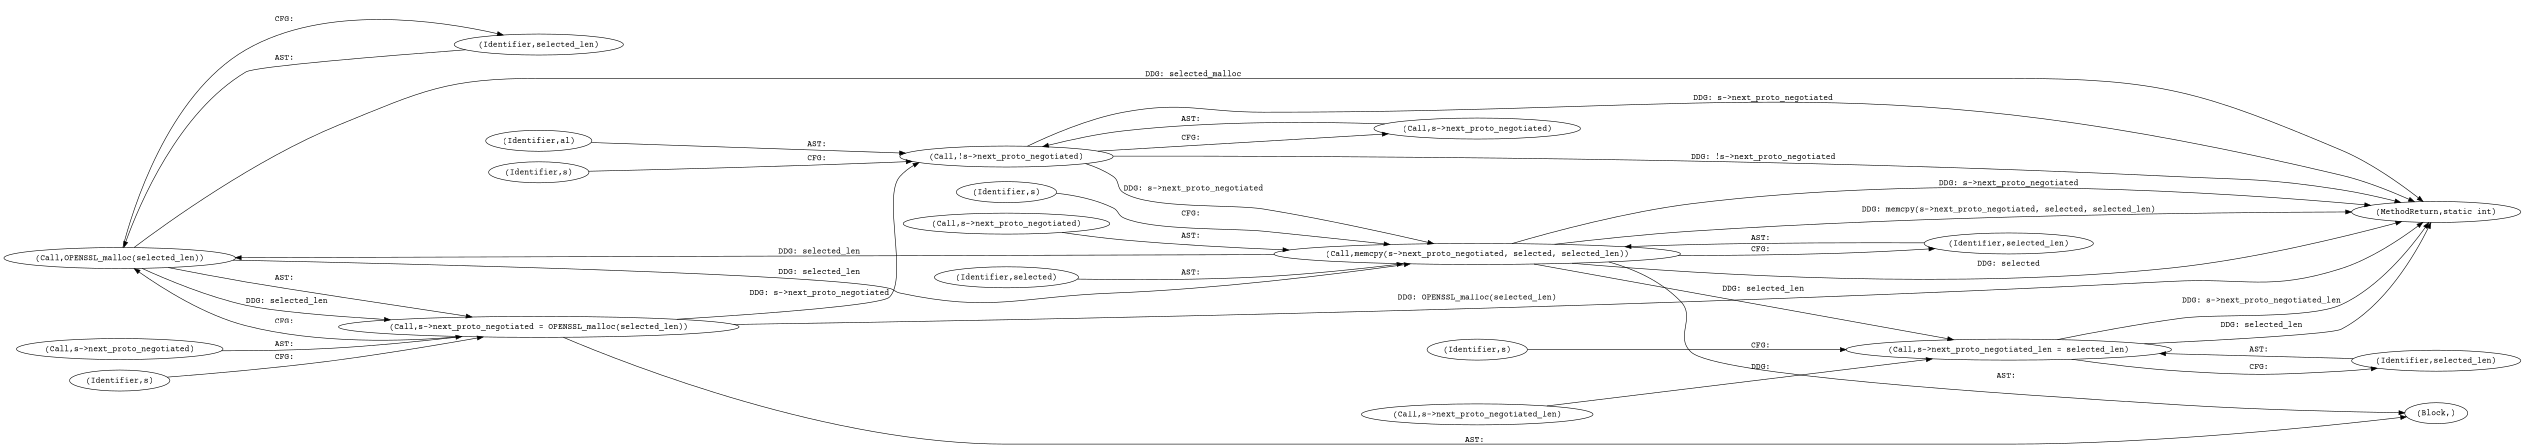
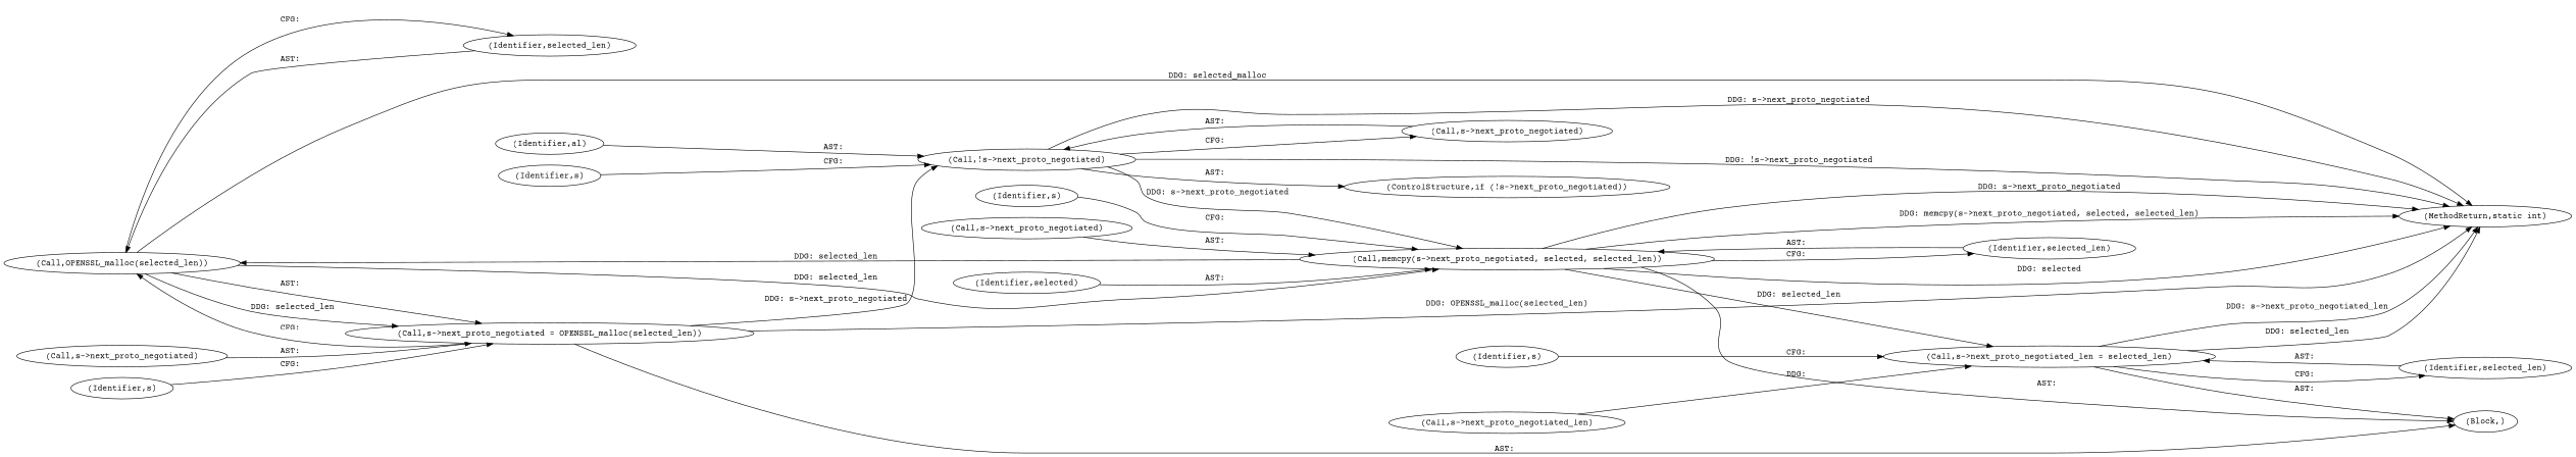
  digraph {
    fontname="Courier Prime"
    rankdir=LR
    node [fontname="Courier Prime"]
    edge [fontname="Courier Prime"]
    n1 [label="(Call,OPENSSL_malloc(selected_len))"]
    n2 [label="(Call,memcpy(s->next_proto_negotiated, selected, selected_len))"]
    n3 [label="(Call,s->next_proto_negotiated = OPENSSL_malloc(selected_len))"]
    n4 [label="(MethodReturn,static int)"]
    n5 [label="(Identifier,selected_len)"]
    n6 [label="(Call,s->next_proto_negotiated_len = selected_len)"]
    n7 [label="(Block,)"]
    n8 [label="(Identifier,selected_len)"]
    n9 [label="(Call,!s->next_proto_negotiated)"]
    n10 [label="(Identifier,selected_len)"]
+   n11 [label="(ControlStructure,if (!s->next_proto_negotiated))"]
    n12 [label="(Call,s->next_proto_negotiated)"]
    n13 [label="(Identifier,s)"]
    n14 [label="(Call,s->next_proto_negotiated)"]
    n15 [label="(Identifier,s)"]
    n16 [label="(Identifier,s)"]
    n17 [label="(Identifier,selected)"]
    n18 [label="(Identifier,s)"]
    n19 [label="(Identifier,al)"]
    n20 [label="(Call,s->next_proto_negotiated)"]
    n21 [label="(Call,s->next_proto_negotiated_len)"]
    n1 -> n2 [label="DDG: selected_len"]
    n1 -> n3 [label="AST: "]
    n1 -> n3 [label="DDG: selected_len"]
    n1 -> n4 [label="DDG: selected_malloc"]
    n1 -> n5 [label="CFG: "]
    n2 -> n1 [label="DDG: selected_len"]
    n2 -> n4 [label="DDG: s->next_proto_negotiated"]
    n2 -> n4 [label="DDG: memcpy(s->next_proto_negotiated, selected, selected_len)"]
    n2 -> n4 [label="DDG: selected"]
    n2 -> n6 [label="DDG: selected_len"]
    n2 -> n7 [label="AST: "]
    n2 -> n8 [label="CFG: "]
    n3 -> n1 [label="CFG: "]
    n3 -> n4 [label="DDG: OPENSSL_malloc(selected_len)"]
    n3 -> n7 [label="AST: "]
    n3 -> n9 [label="DDG: s->next_proto_negotiated"]
    n5 -> n1 [label="AST: "]
    n6 -> n4 [label="DDG: s->next_proto_negotiated_len"]
    n6 -> n4 [label="DDG: selected_len"]
+   n6 -> n7 [label="AST: "]
    n6 -> n10 [label="CFG: "]
    n8 -> n2 [label="AST: "]
    n9 -> n2 [label="DDG: s->next_proto_negotiated"]
    n9 -> n4 [label="DDG: !s->next_proto_negotiated"]
    n9 -> n4 [label="DDG: s->next_proto_negotiated"]
+   n9 -> n11 [label="AST: "]
    n9 -> n12 [label="CFG: "]
    n10 -> n6 [label="AST: "]
    n12 -> n9 [label="AST: "]
    n13 -> n6 [label="CFG: "]
    n14 -> n3 [label="AST: "]
    n15 -> n9 [label="CFG: "]
    n16 -> n3 [label="CFG: "]
    n17 -> n2 [label="AST: "]
    n18 -> n2 [label="CFG: "]
    n19 -> n9 [label="AST: "]
    n20 -> n2 [label="AST: "]
    n21 -> n6 [label="DDG: "]
  }
